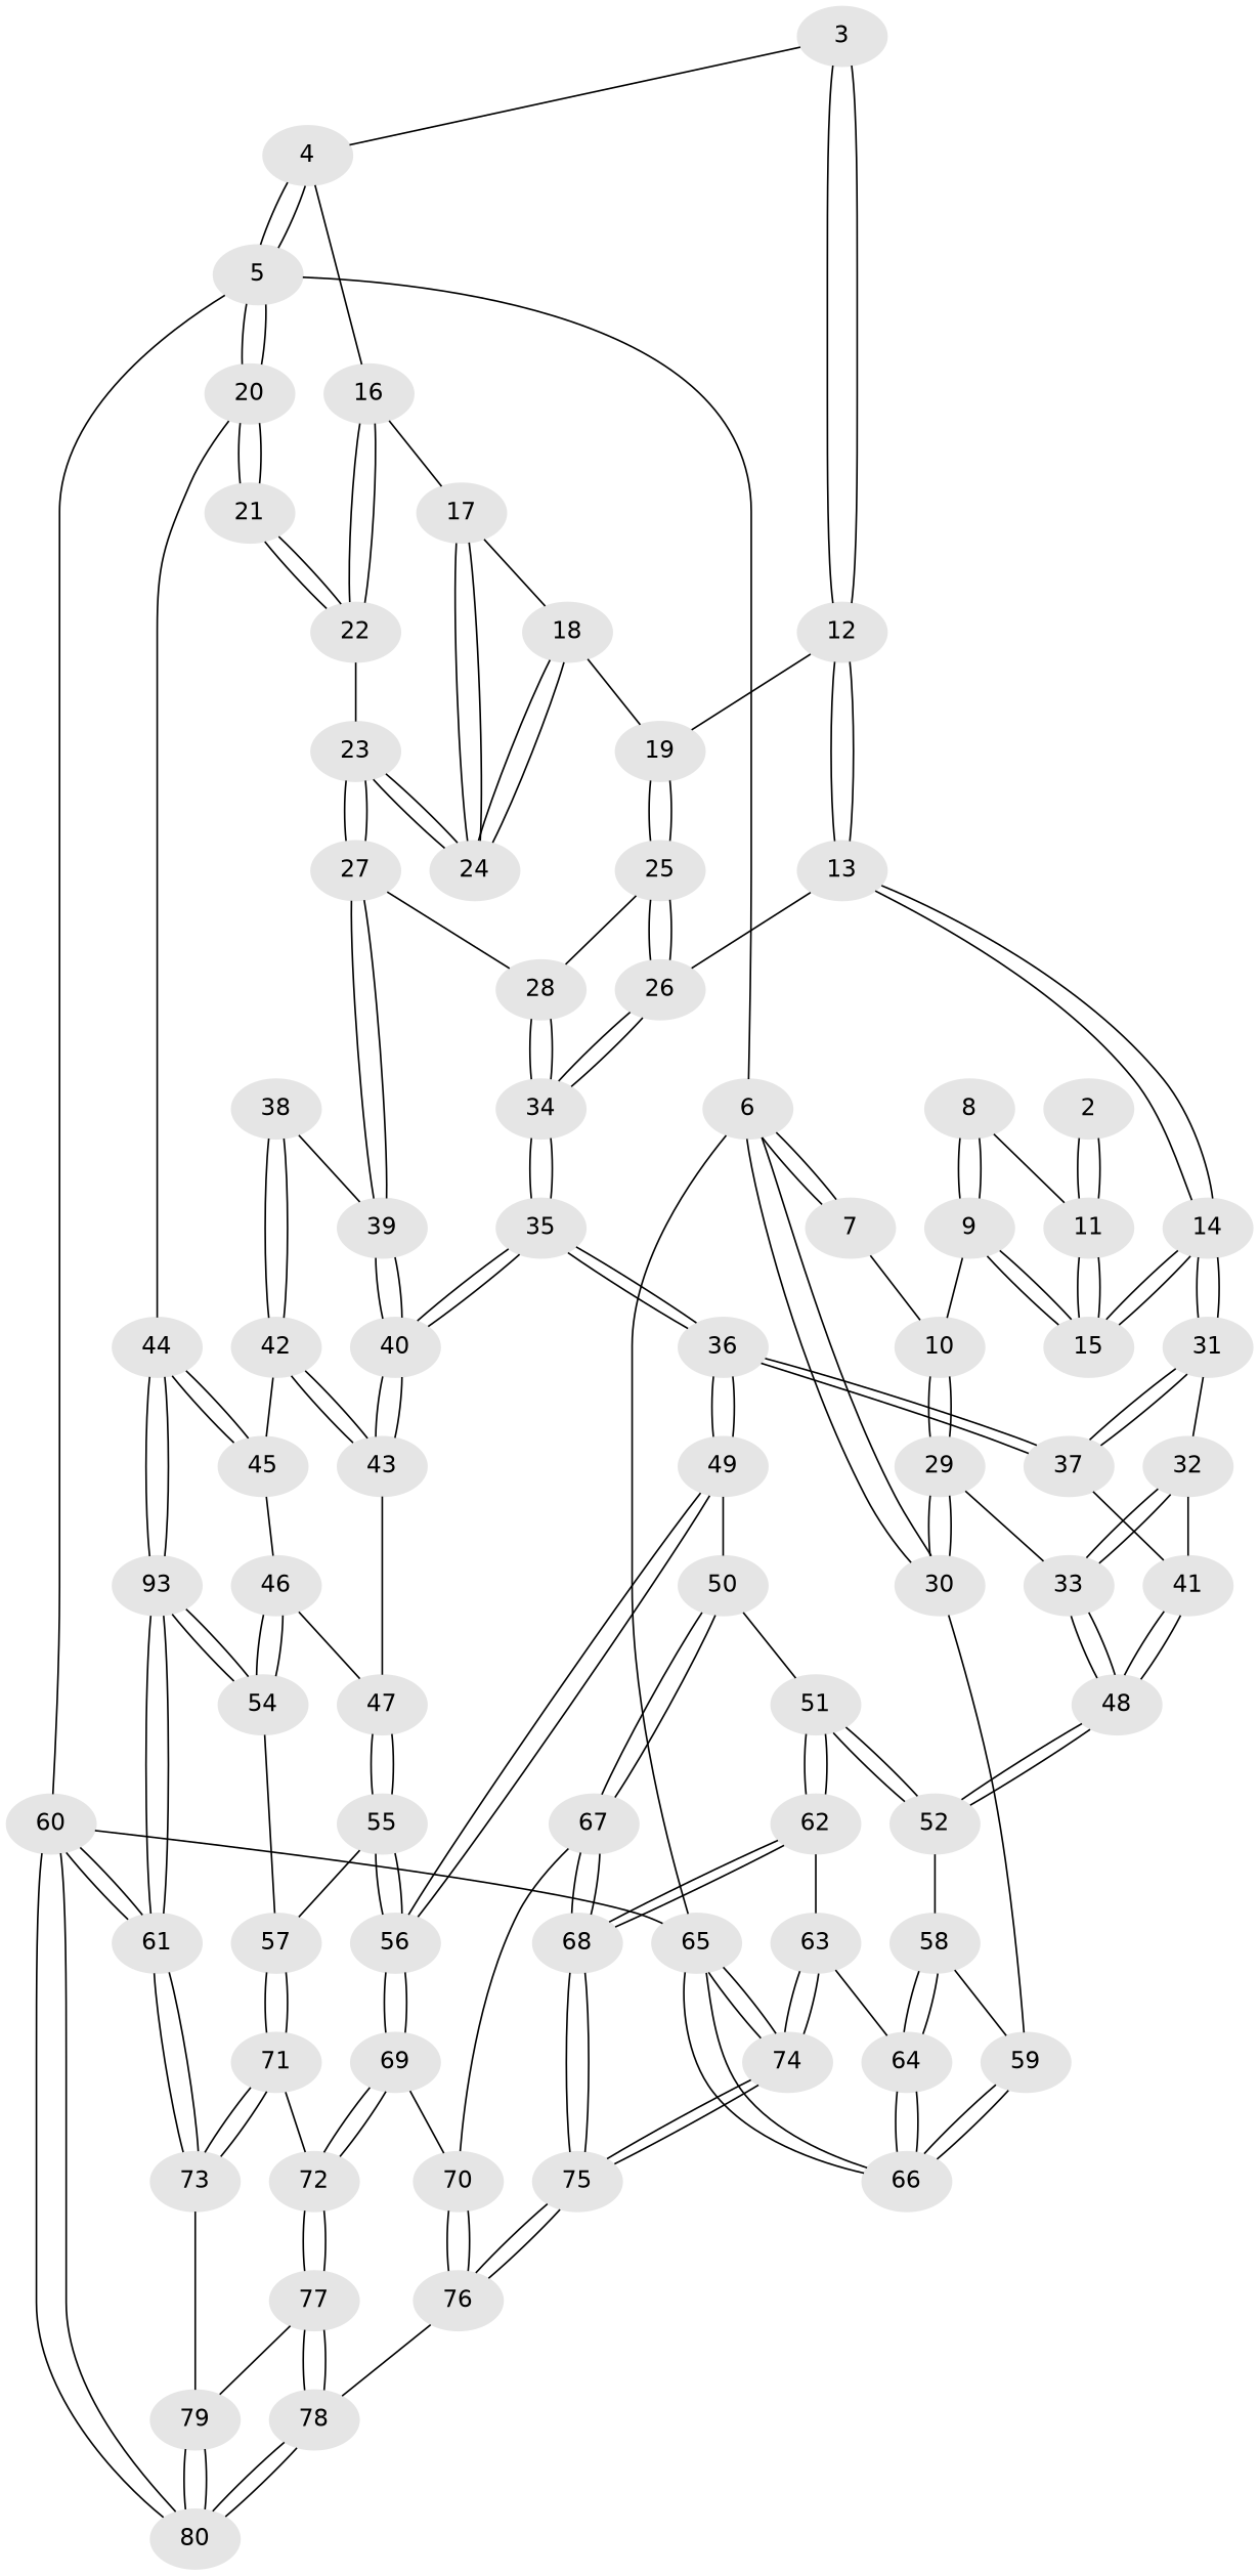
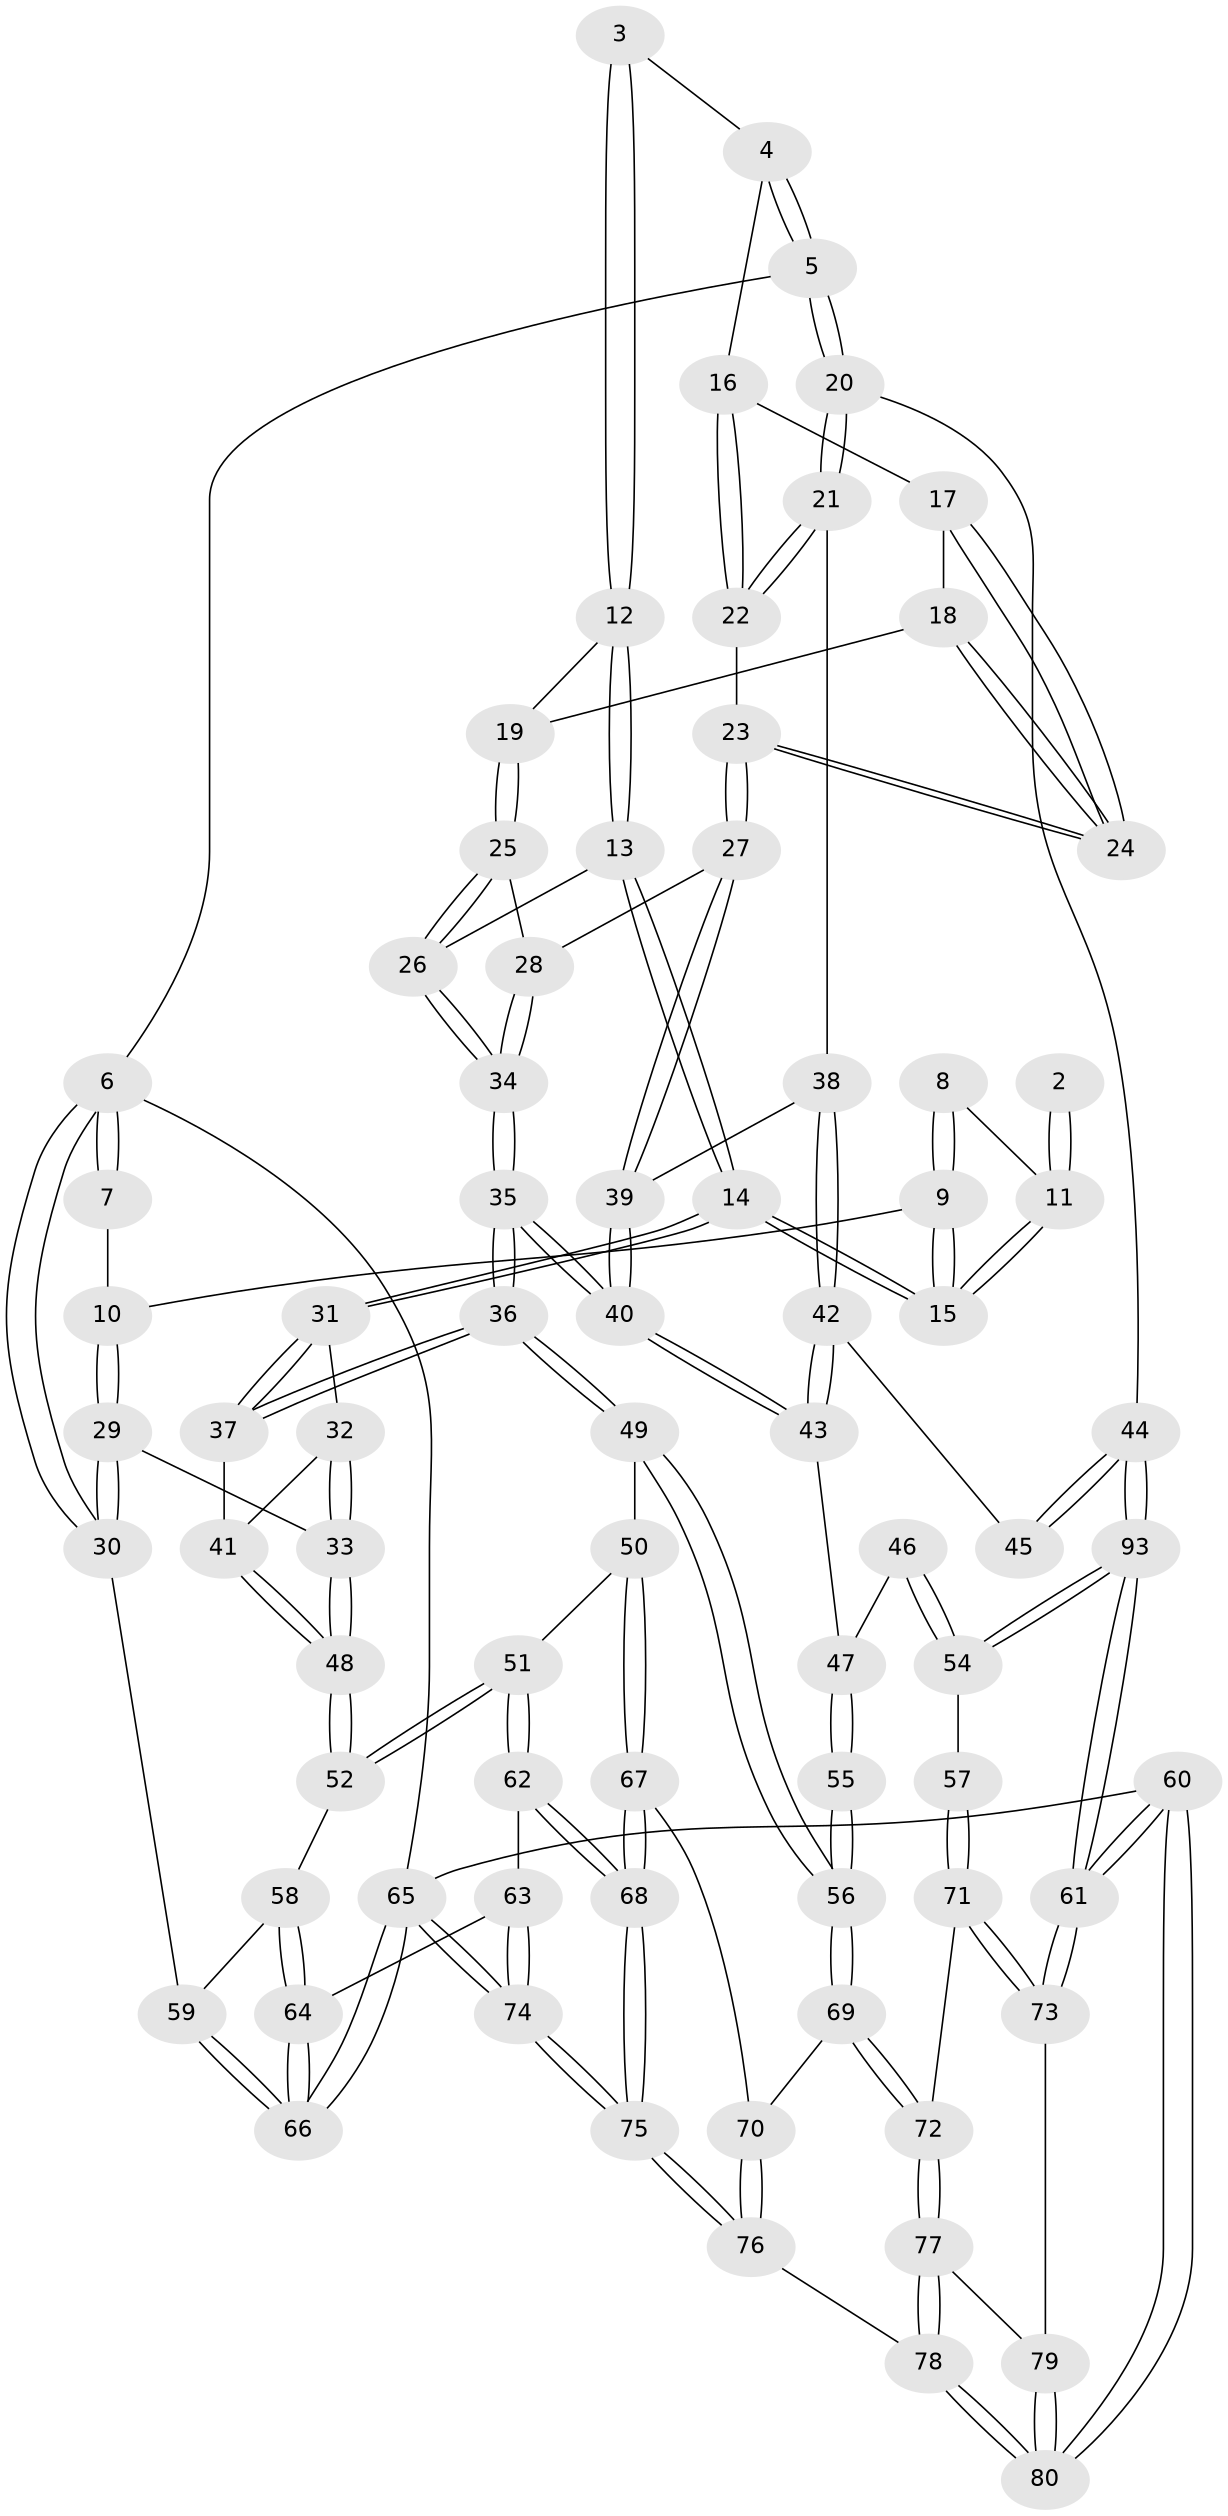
  graph {
    fontname="DejaVu Sans"
    node [color=gray90 fontname="DejaVu Sans" style=filled]
    edge [fontname="DejaVu Sans"]
    2
    11
    8
    9
    3
    4
    12
    15
    5
    16
    13
    19
    6
    20
    60
    17
    22
    7
    30
    65
    21
    44
    61
    80
    10
    59
    66
    74
    29
    33
    14
    26
    25
    31
    34
    32
    37
    18
    24
    23
    28
    38
    45
    n44 [label=93]
    39
    42
    27
    35
    40
    48
    41
    52
    36
    49
    43
    50
    56
    47
    46
    55
    54
    57
    58
    51
    67
    69
    62
    68
    70
    63
    64
    73
    71
    72
    79
    75
    76
    77
    78
    2 -- 11
    2 -- 11
    11 -- 15
    11 -- 15
    8 -- 11
    8 -- 9
    8 -- 9
    9 -- 15
    9 -- 15
    9 -- 10
    3 -- 4
    3 -- 12
    3 -- 12
    4 -- 5
    4 -- 5
    4 -- 16
    12 -- 13
    12 -- 13
    12 -- 19
    5 -- 6
    5 -- 20
    5 -- 20
-   5 -- 60
    16 -- 17
    16 -- 22
    16 -- 22
    13 -- 14
    13 -- 14
    13 -- 26
    19 -- 25
    19 -- 25
    6 -- 7
    6 -- 7
    6 -- 30
    6 -- 30
    6 -- 65
    20 -- 21
    20 -- 21
    20 -- 44
    60 -- 65
    60 -- 61
    60 -- 61
    60 -- 80
    60 -- 80
    17 -- 18
    17 -- 24
    17 -- 24
    22 -- 23
    7 -- 10
    30 -- 59
    65 -- 66
    65 -- 66
    65 -- 74
    65 -- 74
    21 -- 22
    21 -- 22
+   21 -- 38
    44 -- 45
    44 -- 45
    44 -- n44
    44 -- n44
    61 -- 73
    61 -- 73
    10 -- 29
    10 -- 29
    59 -- 66
    59 -- 66
    74 -- 75
    74 -- 75
    29 -- 30
    29 -- 30
    29 -- 33
    33 -- 48
    33 -- 48
    14 -- 15
    14 -- 15
    14 -- 31
    14 -- 31
    26 -- 34
    26 -- 34
    25 -- 26
    25 -- 26
    25 -- 28
    31 -- 32
    31 -- 37
    31 -- 37
    34 -- 35
    34 -- 35
    32 -- 33
    32 -- 33
    32 -- 41
    37 -- 41
    18 -- 19
    18 -- 24
    18 -- 24
    23 -- 24
    23 -- 24
    23 -- 27
    23 -- 27
    28 -- 34
    28 -- 34
    38 -- 39
    38 -- 42
    38 -- 42
-   45 -- 46
    n44 -- 61
    n44 -- 61
    n44 -- 54
    n44 -- 54
    39 -- 40
    39 -- 40
    42 -- 45
    42 -- 43
    42 -- 43
    27 -- 28
    27 -- 39
    27 -- 39
    35 -- 40
    35 -- 40
    35 -- 36
    35 -- 36
    40 -- 43
    40 -- 43
    48 -- 52
    48 -- 52
    41 -- 48
    41 -- 48
    52 -- 58
    36 -- 37
    36 -- 37
    36 -- 49
    36 -- 49
    49 -- 50
    49 -- 56
    49 -- 56
    43 -- 47
    50 -- 51
    50 -- 67
    50 -- 67
    56 -- 69
    56 -- 69
    47 -- 55
    47 -- 55
    46 -- 47
    46 -- 54
    46 -- 54
    55 -- 56
    55 -- 56
-   55 -- 57
    54 -- 57
    57 -- 71
    57 -- 71
    58 -- 59
    58 -- 64
    58 -- 64
    51 -- 52
    51 -- 52
    51 -- 62
    51 -- 62
    67 -- 68
    67 -- 68
    67 -- 70
    69 -- 70
    69 -- 72
    69 -- 72
    62 -- 68
    62 -- 68
    62 -- 63
    68 -- 75
    68 -- 75
    70 -- 76
    70 -- 76
    63 -- 74
    63 -- 74
    63 -- 64
    64 -- 66
    64 -- 66
    73 -- 79
    71 -- 73
    71 -- 73
    71 -- 72
    72 -- 77
    72 -- 77
    79 -- 80
    79 -- 80
    75 -- 76
    75 -- 76
    76 -- 78
    77 -- 79
    77 -- 78
    77 -- 78
    78 -- 80
    78 -- 80
  }
